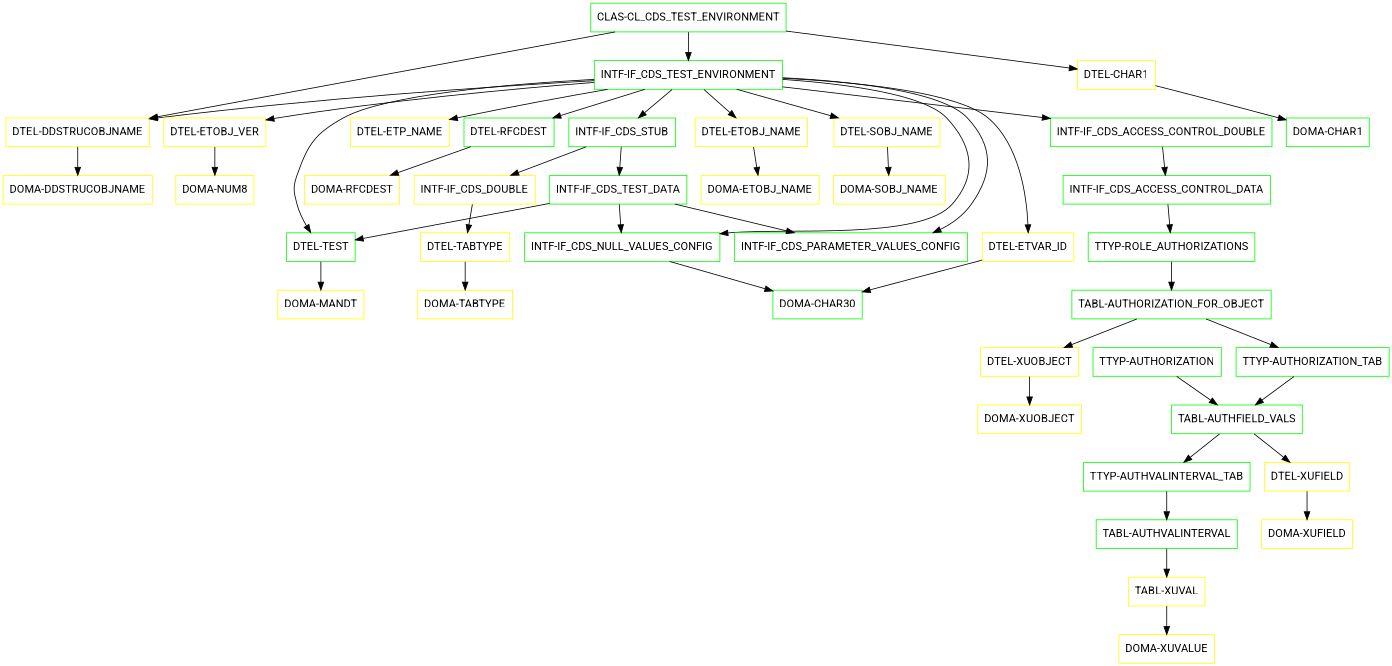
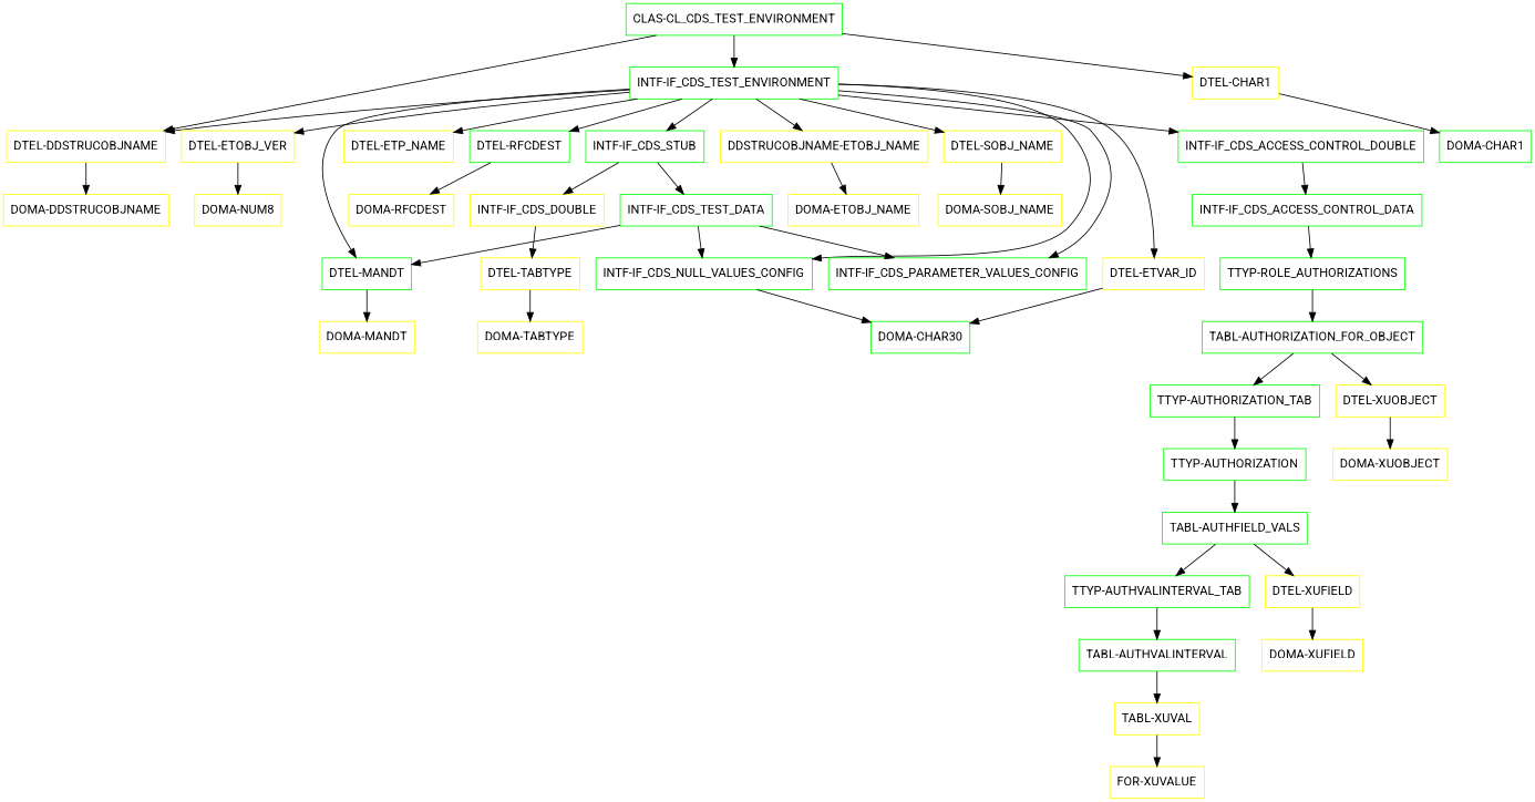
  digraph {
    fontname=Roboto
    node [color=yellow fontname=Roboto shape=box]
    edge [fontname=Roboto]
    "CLAS-CL_CDS_TEST_ENVIRONMENT" [color=green]
    "INTF-IF_CDS_TEST_ENVIRONMENT" [color=green]
    "DTEL-DDSTRUCOBJNAME"
    "DTEL-CHAR1"
    "INTF-IF_CDS_NULL_VALUES_CONFIG" [color=green]
    "INTF-IF_CDS_PARAMETER_VALUES_CONFIG" [color=green]
    "INTF-IF_CDS_ACCESS_CONTROL_DOUBLE" [color=green]
    "INTF-IF_CDS_STUB" [color=green]
-   "DTEL-MANDT" [color=green label="DTEL-TEST"]
+   "DTEL-MANDT" [color=green]
    "DTEL-ETP_NAME"
    "DTEL-ETVAR_ID"
    "DTEL-ETOBJ_VER"
    "DTEL-RFCDEST" [color=green]
-   "DTEL-ETOBJ_NAME"
+   "DTEL-ETOBJ_NAME" [label="DDSTRUCOBJNAME-ETOBJ_NAME"]
    "DTEL-SOBJ_NAME"
    "DOMA-DDSTRUCOBJNAME"
    "DOMA-CHAR1" [color=green]
    "DOMA-CHAR30" [color=green]
    "INTF-IF_CDS_ACCESS_CONTROL_DATA" [color=green]
    "INTF-IF_CDS_TEST_DATA" [color=green]
    "INTF-IF_CDS_DOUBLE"
    "DOMA-MANDT"
    "DOMA-NUM8"
    "DOMA-RFCDEST"
    "DOMA-ETOBJ_NAME"
    "DOMA-SOBJ_NAME"
    "TTYP-ROLE_AUTHORIZATIONS" [color=green]
    "TABL-AUTHORIZATION_FOR_OBJECT" [color=green]
    "TTYP-AUTHORIZATION_TAB" [color=green]
    "DTEL-XUOBJECT"
    "TTYP-AUTHORIZATION" [color=green]
    "DOMA-XUOBJECT"
    "TABL-AUTHFIELD_VALS" [color=green]
    "TTYP-AUTHVALINTERVAL_TAB" [color=green]
    "DTEL-XUFIELD"
    "TABL-AUTHVALINTERVAL" [color=green]
    "DOMA-XUFIELD"
    n38 [label="TABL-XUVAL"]
-   "DOMA-XUVALUE"
+   "DOMA-XUVALUE" [label="FOR-XUVALUE"]
    "DTEL-TABTYPE"
    "DOMA-TABTYPE"
    "CLAS-CL_CDS_TEST_ENVIRONMENT" -> "INTF-IF_CDS_TEST_ENVIRONMENT"
    "CLAS-CL_CDS_TEST_ENVIRONMENT" -> "DTEL-DDSTRUCOBJNAME"
    "CLAS-CL_CDS_TEST_ENVIRONMENT" -> "DTEL-CHAR1"
    "INTF-IF_CDS_TEST_ENVIRONMENT" -> "DTEL-DDSTRUCOBJNAME"
    "INTF-IF_CDS_TEST_ENVIRONMENT" -> "INTF-IF_CDS_NULL_VALUES_CONFIG"
    "INTF-IF_CDS_TEST_ENVIRONMENT" -> "INTF-IF_CDS_PARAMETER_VALUES_CONFIG"
    "INTF-IF_CDS_TEST_ENVIRONMENT" -> "INTF-IF_CDS_ACCESS_CONTROL_DOUBLE"
    "INTF-IF_CDS_TEST_ENVIRONMENT" -> "INTF-IF_CDS_STUB"
    "INTF-IF_CDS_TEST_ENVIRONMENT" -> "DTEL-MANDT"
    "INTF-IF_CDS_TEST_ENVIRONMENT" -> "DTEL-ETP_NAME"
    "INTF-IF_CDS_TEST_ENVIRONMENT" -> "DTEL-ETVAR_ID"
    "INTF-IF_CDS_TEST_ENVIRONMENT" -> "DTEL-ETOBJ_VER"
    "INTF-IF_CDS_TEST_ENVIRONMENT" -> "DTEL-RFCDEST"
    "INTF-IF_CDS_TEST_ENVIRONMENT" -> "DTEL-ETOBJ_NAME"
    "INTF-IF_CDS_TEST_ENVIRONMENT" -> "DTEL-SOBJ_NAME"
    "DTEL-DDSTRUCOBJNAME" -> "DOMA-DDSTRUCOBJNAME"
    "DTEL-CHAR1" -> "DOMA-CHAR1"
    "INTF-IF_CDS_NULL_VALUES_CONFIG" -> "DOMA-CHAR30"
    "INTF-IF_CDS_ACCESS_CONTROL_DOUBLE" -> "INTF-IF_CDS_ACCESS_CONTROL_DATA"
    "INTF-IF_CDS_STUB" -> "INTF-IF_CDS_TEST_DATA"
    "INTF-IF_CDS_STUB" -> "INTF-IF_CDS_DOUBLE"
    "DTEL-MANDT" -> "DOMA-MANDT"
    "DTEL-ETVAR_ID" -> "DOMA-CHAR30"
    "DTEL-ETOBJ_VER" -> "DOMA-NUM8"
    "DTEL-RFCDEST" -> "DOMA-RFCDEST"
    "DTEL-ETOBJ_NAME" -> "DOMA-ETOBJ_NAME"
    "DTEL-SOBJ_NAME" -> "DOMA-SOBJ_NAME"
    "INTF-IF_CDS_ACCESS_CONTROL_DATA" -> "TTYP-ROLE_AUTHORIZATIONS"
    "INTF-IF_CDS_TEST_DATA" -> "INTF-IF_CDS_NULL_VALUES_CONFIG"
    "INTF-IF_CDS_TEST_DATA" -> "INTF-IF_CDS_PARAMETER_VALUES_CONFIG"
    "INTF-IF_CDS_TEST_DATA" -> "DTEL-MANDT"
    "INTF-IF_CDS_DOUBLE" -> "DTEL-TABTYPE"
    "TTYP-ROLE_AUTHORIZATIONS" -> "TABL-AUTHORIZATION_FOR_OBJECT"
    "TABL-AUTHORIZATION_FOR_OBJECT" -> "TTYP-AUTHORIZATION_TAB"
    "TABL-AUTHORIZATION_FOR_OBJECT" -> "DTEL-XUOBJECT"
-   "TTYP-AUTHORIZATION_TAB" -> "TABL-AUTHFIELD_VALS"
+   "TTYP-AUTHORIZATION_TAB" -> "TTYP-AUTHORIZATION"
    "DTEL-XUOBJECT" -> "DOMA-XUOBJECT"
    "TTYP-AUTHORIZATION" -> "TABL-AUTHFIELD_VALS"
    "TABL-AUTHFIELD_VALS" -> "TTYP-AUTHVALINTERVAL_TAB"
    "TABL-AUTHFIELD_VALS" -> "DTEL-XUFIELD"
    "TTYP-AUTHVALINTERVAL_TAB" -> "TABL-AUTHVALINTERVAL"
    "DTEL-XUFIELD" -> "DOMA-XUFIELD"
    "TABL-AUTHVALINTERVAL" -> n38
    n38 -> "DOMA-XUVALUE"
    "DTEL-TABTYPE" -> "DOMA-TABTYPE"
  }
